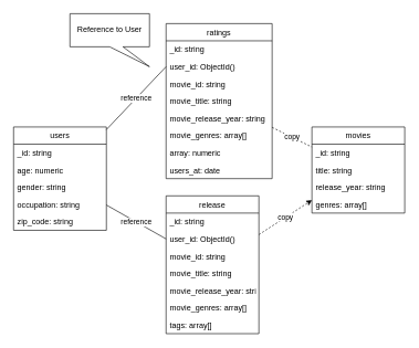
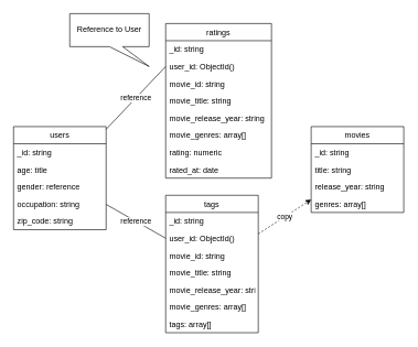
  <mxCell id="0" />
  <mxCell id="1" parent="0" />
  <mxCell id="2" value="users" style="swimlane;fontStyle=0;childLayout=stackLayout;horizontal=1;startSize=26;fillColor=none;horizontalStack=0;resizeParent=1;resizeParentMax=0;resizeLast=0;collapsible=1;marginBottom=0;" parent="1" vertex="1"><mxGeometry x="20" y="191" width="140" height="156" as="geometry" /></mxCell>
  <mxCell id="3" value="_id: string" style="text;strokeColor=none;fillColor=none;align=left;verticalAlign=top;spacingLeft=4;spacingRight=4;overflow=hidden;rotatable=0;points=[[0,0.5],[1,0.5]];portConstraint=eastwest;" parent="2" vertex="1"><mxGeometry y="26" width="140" height="26" as="geometry" /></mxCell>
- <mxCell id="4" value="age: numeric" style="text;strokeColor=none;fillColor=none;align=left;verticalAlign=top;spacingLeft=4;spacingRight=4;overflow=hidden;rotatable=0;points=[[0,0.5],[1,0.5]];portConstraint=eastwest;" parent="2" vertex="1"><mxGeometry y="52" width="140" height="26" as="geometry" /></mxCell>
- <mxCell id="5" value="gender: string" style="text;strokeColor=none;fillColor=none;align=left;verticalAlign=top;spacingLeft=4;spacingRight=4;overflow=hidden;rotatable=0;points=[[0,0.5],[1,0.5]];portConstraint=eastwest;" parent="2" vertex="1"><mxGeometry y="78" width="140" height="26" as="geometry" /></mxCell>
+ <mxCell id="4" value="age: title" style="text;strokeColor=none;fillColor=none;align=left;verticalAlign=top;spacingLeft=4;spacingRight=4;overflow=hidden;rotatable=0;points=[[0,0.5],[1,0.5]];portConstraint=eastwest;" parent="2" vertex="1"><mxGeometry y="52" width="140" height="26" as="geometry" /></mxCell>
+ <mxCell id="5" value="gender: reference" style="text;strokeColor=none;fillColor=none;align=left;verticalAlign=top;spacingLeft=4;spacingRight=4;overflow=hidden;rotatable=0;points=[[0,0.5],[1,0.5]];portConstraint=eastwest;" parent="2" vertex="1"><mxGeometry y="78" width="140" height="26" as="geometry" /></mxCell>
  <mxCell id="6" value="occupation: string" style="text;strokeColor=none;fillColor=none;align=left;verticalAlign=top;spacingLeft=4;spacingRight=4;overflow=hidden;rotatable=0;points=[[0,0.5],[1,0.5]];portConstraint=eastwest;" parent="2" vertex="1"><mxGeometry y="104" width="140" height="26" as="geometry" /></mxCell>
  <mxCell id="7" value="zip_code: string" style="text;strokeColor=none;fillColor=none;align=left;verticalAlign=top;spacingLeft=4;spacingRight=4;overflow=hidden;rotatable=0;points=[[0,0.5],[1,0.5]];portConstraint=eastwest;" parent="2" vertex="1"><mxGeometry y="130" width="140" height="26" as="geometry" /></mxCell>
  <mxCell id="8" value="movies" style="swimlane;fontStyle=0;childLayout=stackLayout;horizontal=1;startSize=26;fillColor=none;horizontalStack=0;resizeParent=1;resizeParentMax=0;resizeLast=0;collapsible=1;marginBottom=0;" parent="1" vertex="1"><mxGeometry x="470" y="191" width="140" height="130" as="geometry" /></mxCell>
  <mxCell id="9" value="_id: string" style="text;strokeColor=none;fillColor=none;align=left;verticalAlign=top;spacingLeft=4;spacingRight=4;overflow=hidden;rotatable=0;points=[[0,0.5],[1,0.5]];portConstraint=eastwest;" parent="8" vertex="1"><mxGeometry y="26" width="140" height="26" as="geometry" /></mxCell>
  <mxCell id="10" value="title: string" style="text;strokeColor=none;fillColor=none;align=left;verticalAlign=top;spacingLeft=4;spacingRight=4;overflow=hidden;rotatable=0;points=[[0,0.5],[1,0.5]];portConstraint=eastwest;" parent="8" vertex="1"><mxGeometry y="52" width="140" height="26" as="geometry" /></mxCell>
  <mxCell id="11" value="release_year: string" style="text;strokeColor=none;fillColor=none;align=left;verticalAlign=top;spacingLeft=4;spacingRight=4;overflow=hidden;rotatable=0;points=[[0,0.5],[1,0.5]];portConstraint=eastwest;" parent="8" vertex="1"><mxGeometry y="78" width="140" height="26" as="geometry" /></mxCell>
  <mxCell id="12" value="genres: array[]" style="text;strokeColor=none;fillColor=none;align=left;verticalAlign=top;spacingLeft=4;spacingRight=4;overflow=hidden;rotatable=0;points=[[0,0.5],[1,0.5]];portConstraint=eastwest;" parent="8" vertex="1"><mxGeometry y="104" width="140" height="26" as="geometry" /></mxCell>
  <mxCell id="13" value="ratings" style="swimlane;fontStyle=0;childLayout=stackLayout;horizontal=1;startSize=26;fillColor=none;horizontalStack=0;resizeParent=1;resizeParentMax=0;resizeLast=0;collapsible=1;marginBottom=0;" parent="1" vertex="1"><mxGeometry x="250" y="35" width="160" height="234" as="geometry" /></mxCell>
  <mxCell id="14" value="_id: string" style="text;strokeColor=none;fillColor=none;align=left;verticalAlign=top;spacingLeft=4;spacingRight=4;overflow=hidden;rotatable=0;points=[[0,0.5],[1,0.5]];portConstraint=eastwest;" parent="13" vertex="1"><mxGeometry y="26" width="160" height="26" as="geometry" /></mxCell>
  <mxCell id="15" value="user_id: ObjectId()" style="text;strokeColor=none;fillColor=none;align=left;verticalAlign=top;spacingLeft=4;spacingRight=4;overflow=hidden;rotatable=0;points=[[0,0.5],[1,0.5]];portConstraint=eastwest;" parent="13" vertex="1"><mxGeometry y="52" width="160" height="26" as="geometry" /></mxCell>
  <mxCell id="16" value="movie_id: string" style="text;strokeColor=none;fillColor=none;align=left;verticalAlign=top;spacingLeft=4;spacingRight=4;overflow=hidden;rotatable=0;points=[[0,0.5],[1,0.5]];portConstraint=eastwest;" parent="13" vertex="1"><mxGeometry y="78" width="160" height="26" as="geometry" /></mxCell>
  <mxCell id="17" value="movie_title: string" style="text;strokeColor=none;fillColor=none;align=left;verticalAlign=top;spacingLeft=4;spacingRight=4;overflow=hidden;rotatable=0;points=[[0,0.5],[1,0.5]];portConstraint=eastwest;" parent="13" vertex="1"><mxGeometry y="104" width="160" height="26" as="geometry" /></mxCell>
  <mxCell id="18" value="movie_release_year: string" style="text;strokeColor=none;fillColor=none;align=left;verticalAlign=top;spacingLeft=4;spacingRight=4;overflow=hidden;rotatable=0;points=[[0,0.5],[1,0.5]];portConstraint=eastwest;" parent="13" vertex="1"><mxGeometry y="130" width="160" height="26" as="geometry" /></mxCell>
  <mxCell id="19" value="movie_genres: array[]" style="text;strokeColor=none;fillColor=none;align=left;verticalAlign=top;spacingLeft=4;spacingRight=4;overflow=hidden;rotatable=0;points=[[0,0.5],[1,0.5]];portConstraint=eastwest;" parent="13" vertex="1"><mxGeometry y="156" width="160" height="26" as="geometry" /></mxCell>
- <mxCell id="20" value="array: numeric" style="text;strokeColor=none;fillColor=none;align=left;verticalAlign=top;spacingLeft=4;spacingRight=4;overflow=hidden;rotatable=0;points=[[0,0.5],[1,0.5]];portConstraint=eastwest;" parent="13" vertex="1"><mxGeometry y="182" width="160" height="26" as="geometry" /></mxCell>
- <mxCell id="21" value="users_at: date" style="text;strokeColor=none;fillColor=none;align=left;verticalAlign=top;spacingLeft=4;spacingRight=4;overflow=hidden;rotatable=0;points=[[0,0.5],[1,0.5]];portConstraint=eastwest;" parent="13" vertex="1"><mxGeometry y="208" width="160" height="26" as="geometry" /></mxCell>
+ <mxCell id="20" value="rating: numeric" style="text;strokeColor=none;fillColor=none;align=left;verticalAlign=top;spacingLeft=4;spacingRight=4;overflow=hidden;rotatable=0;points=[[0,0.5],[1,0.5]];portConstraint=eastwest;" parent="13" vertex="1"><mxGeometry y="182" width="160" height="26" as="geometry" /></mxCell>
+ <mxCell id="21" value="rated_at: date" style="text;strokeColor=none;fillColor=none;align=left;verticalAlign=top;spacingLeft=4;spacingRight=4;overflow=hidden;rotatable=0;points=[[0,0.5],[1,0.5]];portConstraint=eastwest;" parent="13" vertex="1"><mxGeometry y="208" width="160" height="26" as="geometry" /></mxCell>
  <mxCell id="22" value="reference" style="endArrow=none;html=1;entryX=0;entryY=0.5;entryDx=0;entryDy=0;" parent="1" source="2" target="15" edge="1"><mxGeometry width="50" height="50" relative="1" as="geometry"><mxPoint x="200" y="275" as="sourcePoint" /><mxPoint x="250" y="225" as="targetPoint" /></mxGeometry></mxCell>
- <mxCell id="23" value="release" style="swimlane;fontStyle=0;childLayout=stackLayout;horizontal=1;startSize=26;fillColor=none;horizontalStack=0;resizeParent=1;resizeParentMax=0;resizeLast=0;collapsible=1;marginBottom=0;" parent="1" vertex="1"><mxGeometry x="250" y="295" width="140" height="208" as="geometry" /></mxCell>
+ <mxCell id="23" value="tags" style="swimlane;fontStyle=0;childLayout=stackLayout;horizontal=1;startSize=26;fillColor=none;horizontalStack=0;resizeParent=1;resizeParentMax=0;resizeLast=0;collapsible=1;marginBottom=0;" parent="1" vertex="1"><mxGeometry x="250" y="295" width="140" height="208" as="geometry" /></mxCell>
  <mxCell id="24" value="_id: string" style="text;strokeColor=none;fillColor=none;align=left;verticalAlign=top;spacingLeft=4;spacingRight=4;overflow=hidden;rotatable=0;points=[[0,0.5],[1,0.5]];portConstraint=eastwest;" parent="23" vertex="1"><mxGeometry y="26" width="140" height="26" as="geometry" /></mxCell>
  <mxCell id="25" value="user_id: ObjectId()" style="text;strokeColor=none;fillColor=none;align=left;verticalAlign=top;spacingLeft=4;spacingRight=4;overflow=hidden;rotatable=0;points=[[0,0.5],[1,0.5]];portConstraint=eastwest;" parent="23" vertex="1"><mxGeometry y="52" width="140" height="26" as="geometry" /></mxCell>
  <mxCell id="26" value="movie_id: string" style="text;strokeColor=none;fillColor=none;align=left;verticalAlign=top;spacingLeft=4;spacingRight=4;overflow=hidden;rotatable=0;points=[[0,0.5],[1,0.5]];portConstraint=eastwest;" parent="23" vertex="1"><mxGeometry y="78" width="140" height="26" as="geometry" /></mxCell>
  <mxCell id="27" value="movie_title: string" style="text;strokeColor=none;fillColor=none;align=left;verticalAlign=top;spacingLeft=4;spacingRight=4;overflow=hidden;rotatable=0;points=[[0,0.5],[1,0.5]];portConstraint=eastwest;" parent="23" vertex="1"><mxGeometry y="104" width="140" height="26" as="geometry" /></mxCell>
  <mxCell id="28" value="movie_release_year: string" style="text;strokeColor=none;fillColor=none;align=left;verticalAlign=top;spacingLeft=4;spacingRight=4;overflow=hidden;rotatable=0;points=[[0,0.5],[1,0.5]];portConstraint=eastwest;" parent="23" vertex="1"><mxGeometry y="130" width="140" height="26" as="geometry" /></mxCell>
  <mxCell id="29" value="movie_genres: array[]" style="text;strokeColor=none;fillColor=none;align=left;verticalAlign=top;spacingLeft=4;spacingRight=4;overflow=hidden;rotatable=0;points=[[0,0.5],[1,0.5]];portConstraint=eastwest;" parent="23" vertex="1"><mxGeometry y="156" width="140" height="26" as="geometry" /></mxCell>
  <mxCell id="30" value="tags: array[]" style="text;strokeColor=none;fillColor=none;align=left;verticalAlign=top;spacingLeft=4;spacingRight=4;overflow=hidden;rotatable=0;points=[[0,0.5],[1,0.5]];portConstraint=eastwest;" parent="23" vertex="1"><mxGeometry y="182" width="140" height="26" as="geometry" /></mxCell>
  <mxCell id="31" value="reference" style="endArrow=none;html=1;entryX=0;entryY=0.5;entryDx=0;entryDy=0;" parent="1" source="2" target="25" edge="1"><mxGeometry width="50" height="50" relative="1" as="geometry"><mxPoint x="160" y="124.625" as="sourcePoint" /><mxPoint x="250" y="110" as="targetPoint" /></mxGeometry></mxCell>
- <mxCell id="32" value="copy" style="endArrow=none;dashed=1;html=1;" parent="1" source="13" target="8" edge="1"><mxGeometry width="50" height="50" relative="1" as="geometry"><mxPoint x="480" y="285" as="sourcePoint" /><mxPoint x="530" y="235" as="targetPoint" /></mxGeometry></mxCell>
  <mxCell id="33" value="copy" style="endArrow=classic;dashed=1;html=1;" parent="1" source="23" target="8" edge="1"><mxGeometry width="50" height="50" relative="1" as="geometry"><mxPoint x="400" y="146.174" as="sourcePoint" /><mxPoint x="490" y="125.826" as="targetPoint" /></mxGeometry></mxCell>
  <mxCell id="34" value="Reference to User" style="shape=callout;whiteSpace=wrap;html=1;perimeter=calloutPerimeter;position2=1;" vertex="1" parent="1"><mxGeometry x="105" y="20" width="120" height="80" as="geometry" /></mxCell>
